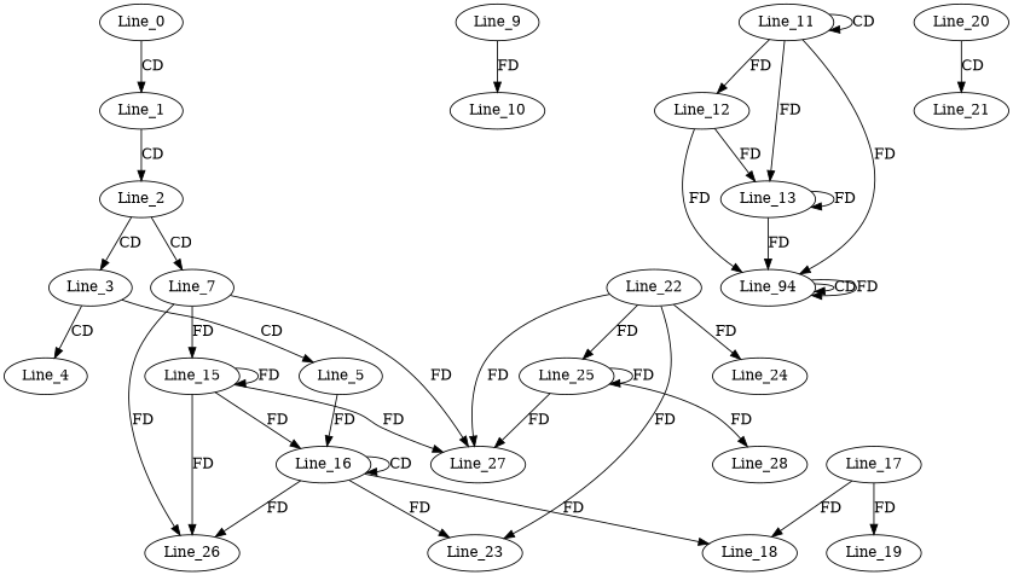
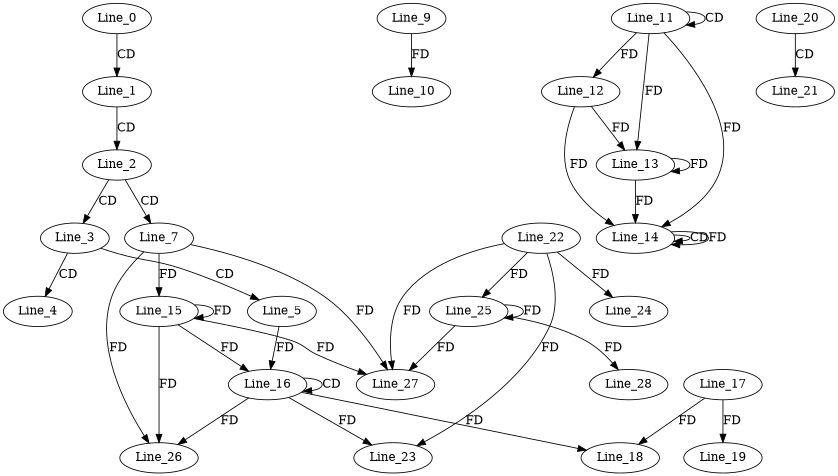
  digraph {
    Line_0
    Line_1
    Line_2
    Line_3
    Line_7
    Line_4
    Line_5
    Line_15
    Line_26
    Line_27
    Line_16
    Line_18
    Line_23
    Line_9
    Line_10
    Line_11
    Line_12
    Line_13
-   Line_14 [label=Line_94]
+   Line_14
    Line_17
    Line_19
    Line_20
    Line_21
    Line_22
    Line_24
    Line_25
    Line_28
    Line_0 -> Line_1 [label=CD]
    Line_1 -> Line_2 [label=CD]
    Line_2 -> Line_3 [label=CD]
    Line_2 -> Line_7 [label=CD]
    Line_3 -> Line_4 [label=CD]
    Line_3 -> Line_5 [label=CD]
    Line_7 -> Line_15 [label=FD]
    Line_7 -> Line_26 [label=FD]
    Line_7 -> Line_27 [label=FD]
    Line_5 -> Line_16 [label=FD]
    Line_15 -> Line_15 [label=FD]
    Line_15 -> Line_26 [label=FD]
    Line_15 -> Line_27 [label=FD]
    Line_15 -> Line_16 [label=FD]
    Line_16 -> Line_26 [label=FD]
    Line_16 -> Line_16 [label=CD]
    Line_16 -> Line_18 [label=FD]
    Line_16 -> Line_23 [label=FD]
    Line_9 -> Line_10 [label=FD]
    Line_11 -> Line_11 [label=CD]
    Line_11 -> Line_12 [label=FD]
    Line_11 -> Line_13 [label=FD]
    Line_11 -> Line_14 [label=FD]
    Line_12 -> Line_13 [label=FD]
    Line_12 -> Line_14 [label=FD]
    Line_13 -> Line_13 [label=FD]
    Line_13 -> Line_14 [label=FD]
    Line_14 -> Line_14 [label=CD]
    Line_14 -> Line_14 [label=FD]
    Line_17 -> Line_18 [label=FD]
    Line_17 -> Line_19 [label=FD]
    Line_20 -> Line_21 [label=CD]
    Line_22 -> Line_27 [label=FD]
    Line_22 -> Line_23 [label=FD]
    Line_22 -> Line_24 [label=FD]
    Line_22 -> Line_25 [label=FD]
    Line_25 -> Line_27 [label=FD]
    Line_25 -> Line_25 [label=FD]
    Line_25 -> Line_28 [label=FD]
  }
